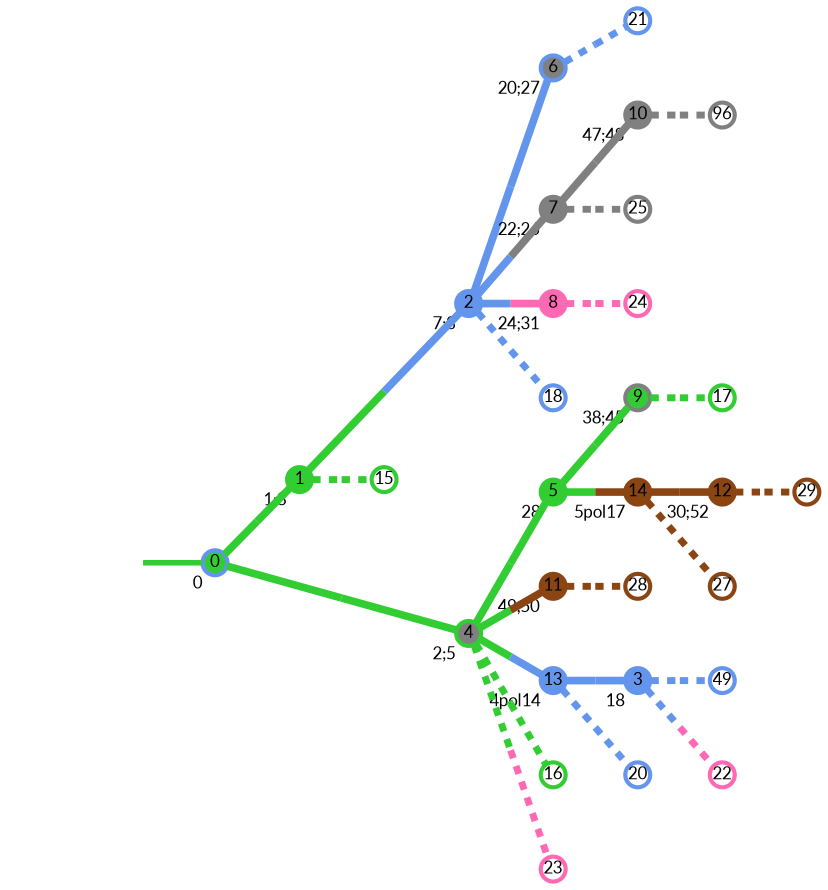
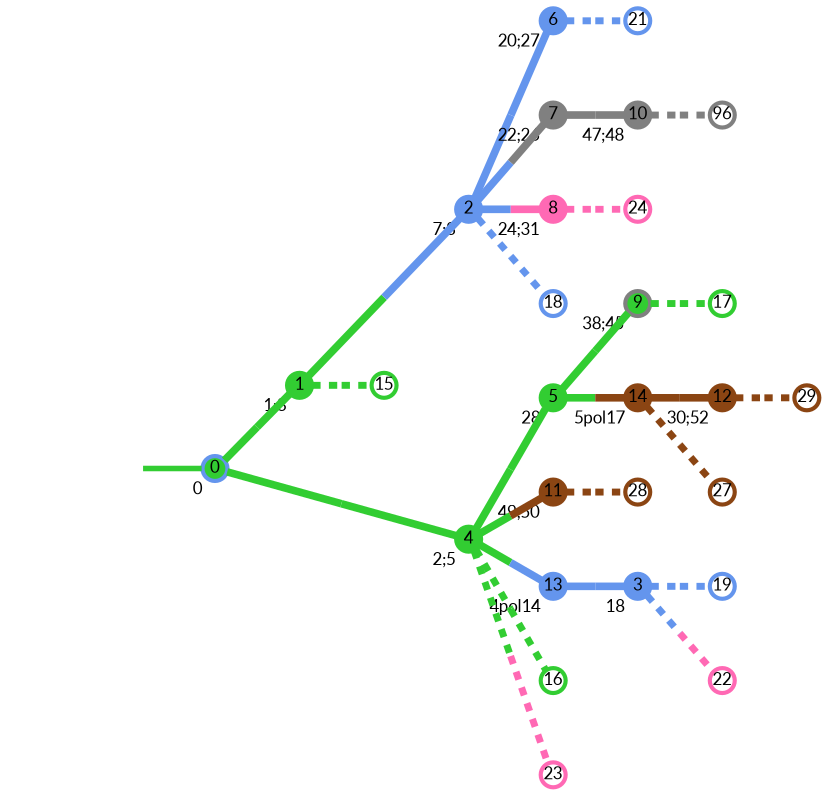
  strict digraph {
    forcelabels=true
    nodesep=0.7
    rankdir=LR
    ranksep=0.6
    splines=false
    node [color="#6495edff" fillcolor="#32cd32ff" fixedsize=true fontname=Lato fontsize="12pt" penwidth=3 shape=circle style=filled]
    edge [arrowsize=0 color="#32cd32ff;0.5:#32cd32ff" minlen=1.0909091234207153 penwidth=5 style=solid]
    0 [height=0.25 xlabel=0]
    1 [color="#32cd32ff" height=0.25 xlabel="1;3"]
-   4 [color="#32cd32ff" fillcolor="#808080ff" height=0.25 xlabel="2;5"]
+   4 [color="#32cd32ff" height=0.25 xlabel="2;5"]
    2 [fillcolor="#6495edff" height=0.25 xlabel="7;8"]
    15 [color="#32cd32ff" height=0.25 style=solid]
    5 [color="#32cd32ff" height=0.25 xlabel=28]
    11 [color="#8b4513ff" fillcolor="#8b4513ff" height=0.25 xlabel="49;50"]
    13 [fillcolor="#6495edff" height=0.25 xlabel="4pol14"]
    16 [color="#32cd32ff" height=0.25 style=solid]
    23 [color="#ff69b4ff" fillcolor="#ff69b4ff" height=0.25 style=solid]
-   6 [fillcolor="#808080ff" height=0.25 xlabel="20;27"]
+   6 [fillcolor="#6495edff" height=0.25 xlabel="20;27"]
    7 [color="#808080ff" fillcolor="#808080ff" height=0.25 xlabel="22;26"]
    8 [color="#ff69b4ff" fillcolor="#ff69b4ff" height=0.25 xlabel="24;31"]
    18 [fillcolor="#6495edff" height=0.25 style=solid]
    9 [color="#808080ff" height=0.25 xlabel="38;45"]
    14 [color="#8b4513ff" fillcolor="#8b4513ff" height=0.25 xlabel="5pol17"]
    28 [color="#8b4513ff" fillcolor="#8b4513ff" height=0.25 style=solid]
    3 [fillcolor="#6495edff" height=0.25 xlabel=18]
-   20 [fillcolor="#6495edff" height=0.25 style=solid]
    21 [fillcolor="#6495edff" height=0.25 style=solid]
    10 [color="#808080ff" fillcolor="#808080ff" height=0.25 xlabel="47;48"]
-   25 [color="#808080ff" fillcolor="#808080ff" height=0.25 style=solid]
    24 [color="#ff69b4ff" fillcolor="#ff69b4ff" height=0.25 style=solid]
    n24 [color="#808080ff" fillcolor="#808080ff" height=0.25 label=96 style=solid]
-   19 [fillcolor="#6495edff" height=0.25 style=solid label=49]
+   19 [fillcolor="#6495edff" height=0.25 style=solid]
    22 [color="#ff69b4ff" fillcolor="#ff69b4ff" height=0.25 style=solid]
    17 [color="#32cd32ff" height=0.25 style=solid]
    12 [color="#8b4513ff" fillcolor="#8b4513ff" height=0.25 xlabel="30;52"]
    27 [color="#8b4513ff" fillcolor="#8b4513ff" height=0.25 style=solid]
    29 [color="#8b4513ff" fillcolor="#8b4513ff" height=0.25 style=solid]
    normal [style=invis xlabel=0 color="" fillcolor="" fixedsize="" fontname="" fontsize="" shape=""]
    0 -> 1 [minlen=1.3636363744735718 penwidth=5.5]
    0 -> 4 [minlen=3.0 penwidth=5.5]
    1 -> 2 [color="#32cd32ff;0.5:#6495edff" minlen=2.090909004211426 penwidth=5.5]
    1 -> 15 [style=dashed]
    4 -> 5 [minlen=1.1818182468414307 penwidth=5.5]
    4 -> 11 [color="#32cd32ff;0.5:#8b4513ff" minlen=1.3636363744735718 penwidth=5.5]
    4 -> 13 [color="#32cd32ff;0.5:#6495edff" penwidth=5.5]
    4 -> 16 [style=dashed]
    4 -> 23 [color="#32cd32ff;0.5:#ff69b4ff" style=dashed]
    2 -> 6 [color="#6495edff;0.5:#6495edff" minlen=1.545454502105713 penwidth=5.5]
    2 -> 7 [color="#6495edff;0.5:#808080ff" minlen=1.545454502105713 penwidth=5.5]
    2 -> 8 [color="#6495edff;0.5:#ff69b4ff" minlen=1.9090908765792847 penwidth=5.5]
    2 -> 18 [color="#6495edff;0.5:#6495edff" style=dashed]
    5 -> 9 [minlen=1.3636363744735718 penwidth=5.5]
    5 -> 14 [color="#32cd32ff;0.5:#8b4513ff" penwidth=5.5]
    11 -> 28 [color="#8b4513ff;0.5:#8b4513ff" style=dashed]
    13 -> 3 [color="#6495edff;0.5:#6495edff" minlen=1.1818182468414307 penwidth=5.5]
-   13 -> 20 [color="#6495edff;0.5:#6495edff" style=dashed]
    6 -> 21 [color="#6495edff;0.5:#6495edff" style=dashed]
    7 -> 10 [color="#808080ff;0.5:#808080ff" minlen=1.3636363744735718 penwidth=5.5]
-   7 -> 25 [color="#808080ff;0.5:#808080ff" style=dashed]
    8 -> 24 [color="#ff69b4ff;0.5:#ff69b4ff" style=dashed]
    9 -> 17 [style=dashed]
    14 -> 12 [color="#8b4513ff;0.5:#8b4513ff" minlen=1.3636363744735718 penwidth=5.5]
    14 -> 27 [color="#8b4513ff;0.5:#8b4513ff" style=dashed]
    3 -> 19 [color="#6495edff;0.5:#6495edff" style=dashed]
    3 -> 22 [color="#6495edff;0.5:#ff69b4ff" style=dashed]
    10 -> n24 [color="#808080ff;0.5:#808080ff" style=dashed]
    12 -> 29 [color="#8b4513ff;0.5:#8b4513ff" style=dashed]
    normal -> 0 [color="#32cd32ff" penwidth=4 minlen=""]
  }
